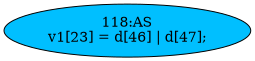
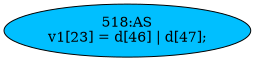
  strict digraph {
-   n1 [ast="<pyverilog.vparser.ast.Assign object at 0x7fee2312a210>" def_var="['v1']" fillcolor=deepskyblue label="118:AS\nv1[23] = d[46] | d[47];" statements="[]" style=filled typ=Assign use_var="['d', 'd']"]
+   n1 [ast="<pyverilog.vparser.ast.Assign object at 0x7fee2312a210>" def_var="['v1']" fillcolor=deepskyblue label="518:AS\nv1[23] = d[46] | d[47];" statements="[]" style=filled typ=Assign use_var="['d', 'd']"]
  }
